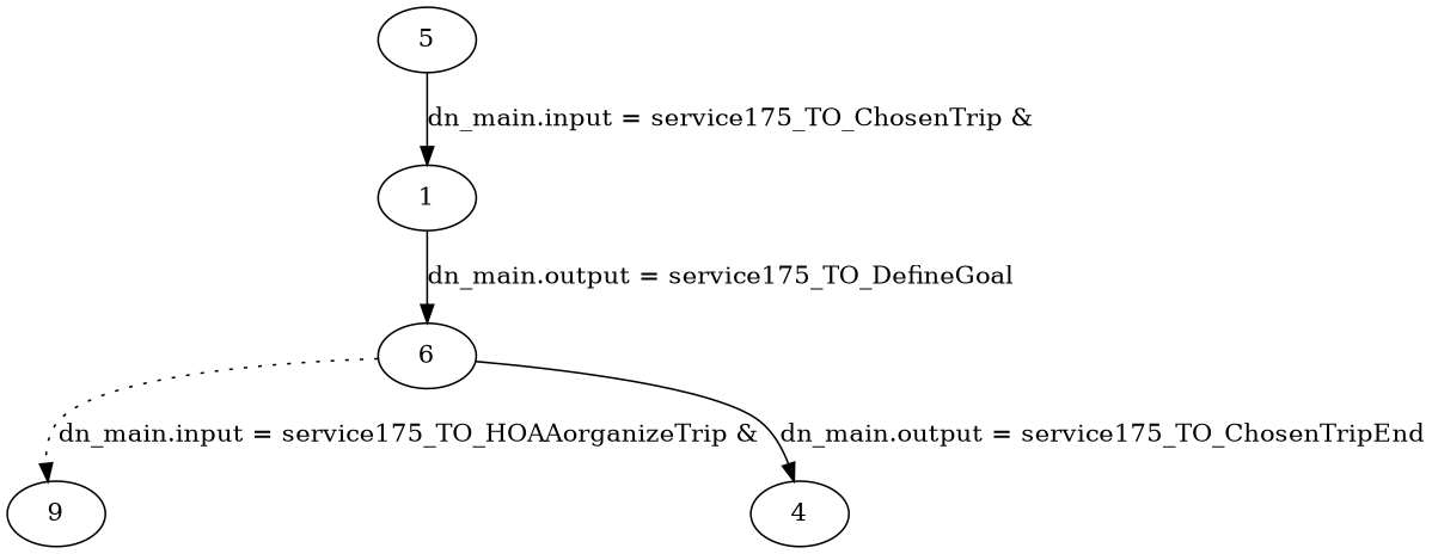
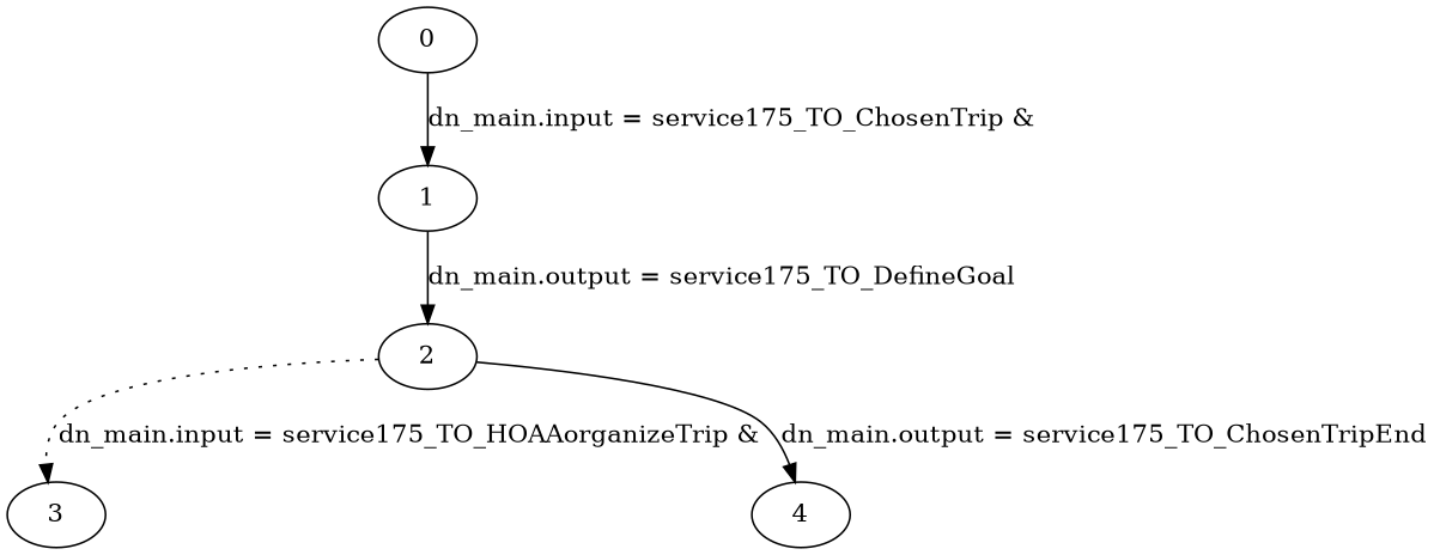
  digraph {
-   0 [label=5]
+   0
    1
-   2 [label=6]
-   3 [label=9]
+   2
+   3
    4
    0 -> 1 [label="dn_main.input = service175_TO_ChosenTrip &\n" style=solid]
    1 -> 2 [label="dn_main.output = service175_TO_DefineGoal"]
    2 -> 3 [label="dn_main.input = service175_TO_HOAAorganizeTrip &\n" style=dotted]
    2 -> 4 [label="dn_main.output = service175_TO_ChosenTripEnd"]
  }
